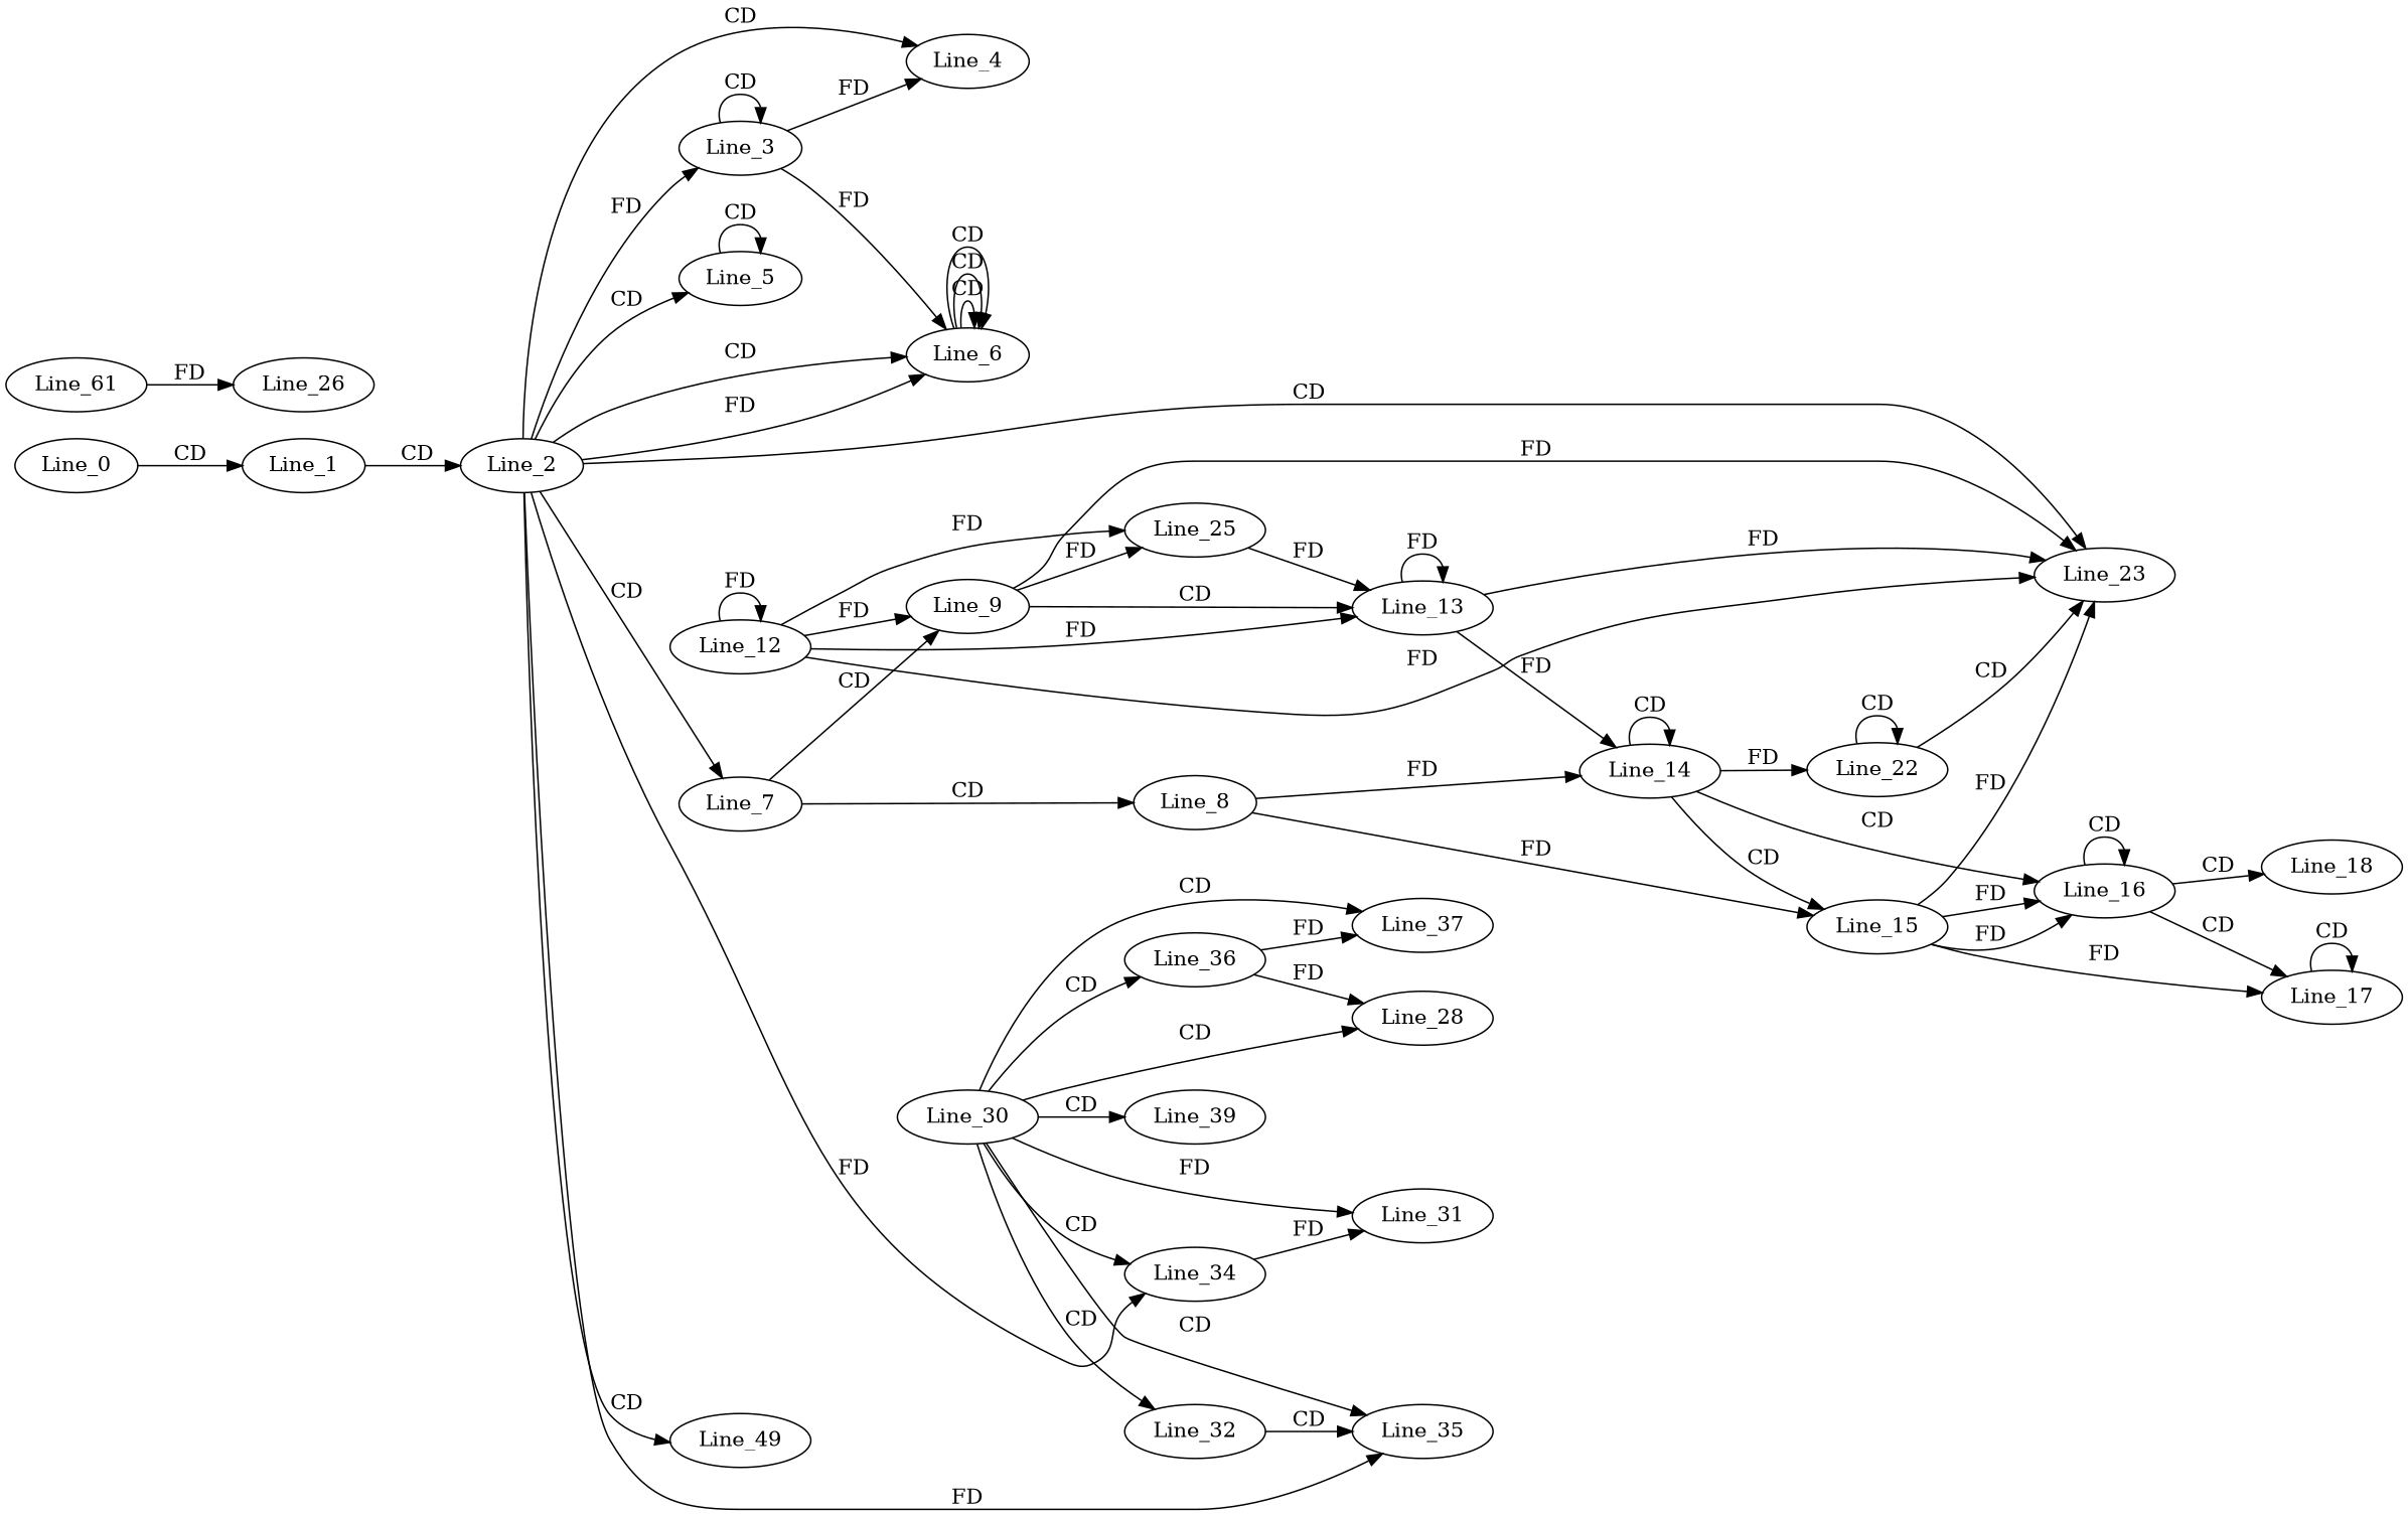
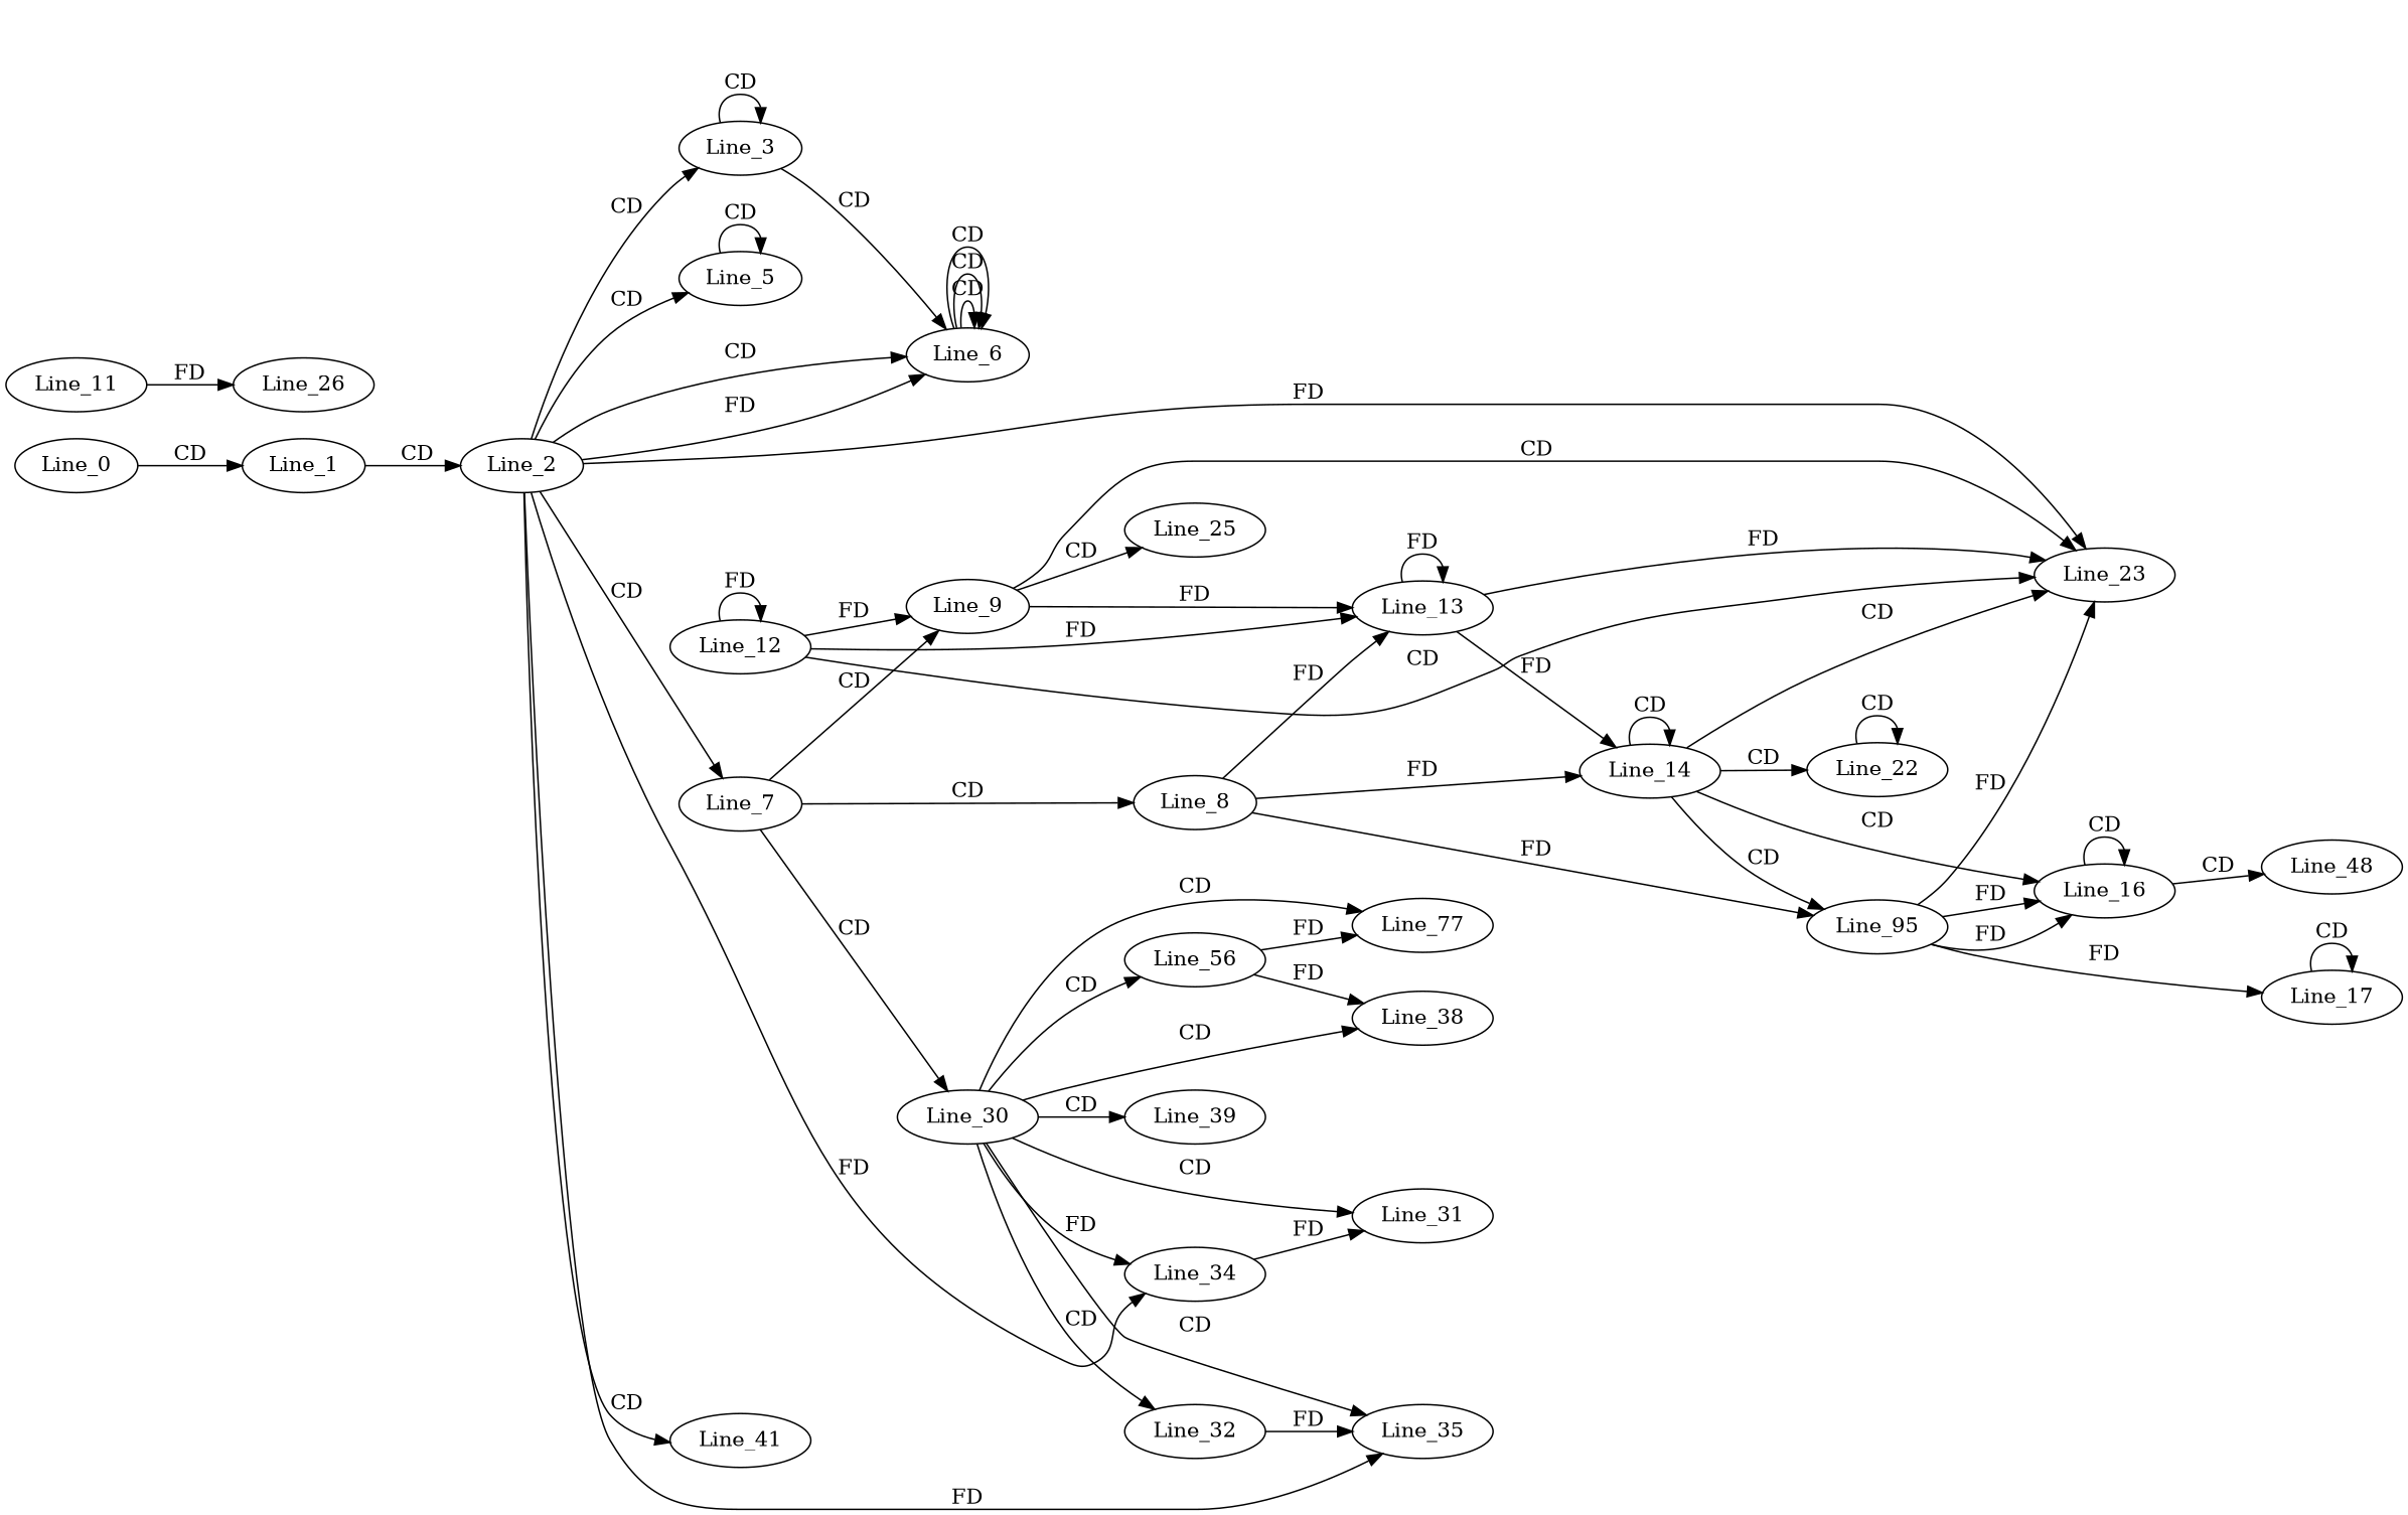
  digraph {
    rankdir=LR
    Line_0
    Line_1
    Line_2
    Line_3
-   Line_4
    Line_5
    Line_6
    Line_7
    Line_23
    Line_34
    Line_35
-   Line_41 [label=Line_49]
+   Line_41
    Line_8
    Line_9
    Line_30
    Line_31
    Line_13
    Line_14
-   Line_15
+   Line_15 [label=Line_95]
    Line_25
    Line_32
-   Line_36
-   Line_37
-   Line_38 [label=Line_28]
+   Line_36 [label=Line_56]
+   Line_37 [label=Line_77]
+   Line_38
    Line_39
    Line_16
    Line_22
    Line_17
    Line_12
-   Line_18
-   Line_11 [label=Line_61]
+   Line_18 [label=Line_48]
+   Line_11
    Line_26
    Line_0 -> Line_1 [label=CD]
    Line_1 -> Line_2 [label=CD]
-   Line_2 -> Line_3 [label=FD]
-   Line_2 -> Line_4 [label=CD]
+   Line_2 -> Line_3 [label=CD]
    Line_2 -> Line_5 [label=CD]
    Line_2 -> Line_6 [label=CD]
    Line_2 -> Line_6 [label=FD]
    Line_2 -> Line_7 [label=CD]
-   Line_2 -> Line_23 [label=CD]
+   Line_2 -> Line_23 [label=FD]
    Line_2 -> Line_34 [label=FD]
    Line_2 -> Line_35 [label=FD]
    Line_2 -> Line_41 [label=CD]
    Line_3 -> Line_3 [label=CD]
-   Line_3 -> Line_4 [label=FD]
-   Line_3 -> Line_6 [label=FD]
+   Line_3 -> Line_6 [label=CD]
    Line_5 -> Line_5 [label=CD]
    Line_6 -> Line_6 [label=CD]
    Line_6 -> Line_6 [label=CD]
    Line_6 -> Line_6 [label=CD]
    Line_7 -> Line_8 [label=CD]
    Line_7 -> Line_9 [label=CD]
+   Line_7 -> Line_30 [label=CD]
    Line_34 -> Line_31 [label=FD]
-   Line_25 -> Line_13 [label=FD]
+   Line_8 -> Line_13 [label=FD]
    Line_8 -> Line_14 [label=FD]
    Line_8 -> Line_15 [label=FD]
-   Line_9 -> Line_23 [label=FD]
-   Line_9 -> Line_13 [label=CD]
-   Line_9 -> Line_25 [label=FD]
-   Line_30 -> Line_34 [label=CD]
+   Line_9 -> Line_23 [label=CD]
+   Line_9 -> Line_13 [label=FD]
+   Line_9 -> Line_25 [label=CD]
+   Line_30 -> Line_34 [label=FD]
    Line_30 -> Line_35 [label=CD]
-   Line_30 -> Line_31 [label=FD]
+   Line_30 -> Line_31 [label=CD]
    Line_30 -> Line_32 [label=CD]
    Line_30 -> Line_36 [label=CD]
    Line_30 -> Line_37 [label=CD]
    Line_30 -> Line_38 [label=CD]
    Line_30 -> Line_39 [label=CD]
    Line_13 -> Line_23 [label=FD]
    Line_13 -> Line_13 [label=FD]
    Line_13 -> Line_14 [label=FD]
-   Line_22 -> Line_23 [label=CD]
+   Line_14 -> Line_23 [label=CD]
    Line_14 -> Line_14 [label=CD]
    Line_14 -> Line_15 [label=CD]
    Line_14 -> Line_16 [label=CD]
-   Line_14 -> Line_22 [label=FD]
+   Line_14 -> Line_22 [label=CD]
    Line_15 -> Line_23 [label=FD]
    Line_15 -> Line_16 [label=FD]
    Line_15 -> Line_16 [label=FD]
    Line_15 -> Line_17 [label=FD]
-   Line_32 -> Line_35 [label=CD]
+   Line_32 -> Line_35 [label=FD]
    Line_36 -> Line_37 [label=FD]
    Line_36 -> Line_38 [label=FD]
    Line_16 -> Line_16 [label=CD]
-   Line_16 -> Line_17 [label=CD]
    Line_16 -> Line_18 [label=CD]
    Line_22 -> Line_22 [label=CD]
    Line_17 -> Line_17 [label=CD]
-   Line_12 -> Line_23 [label=FD]
+   Line_12 -> Line_23 [label=CD]
    Line_12 -> Line_9 [label=FD]
    Line_12 -> Line_13 [label=FD]
-   Line_12 -> Line_25 [label=FD]
    Line_12 -> Line_12 [label=FD]
    Line_11 -> Line_26 [label=FD]
  }
